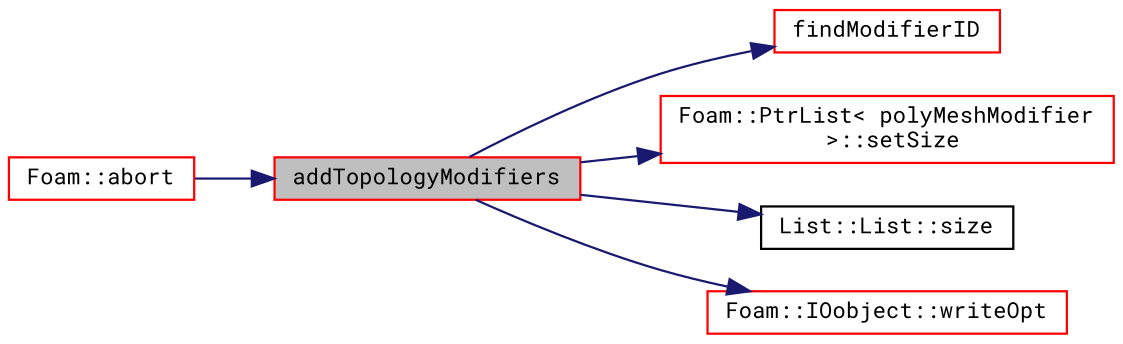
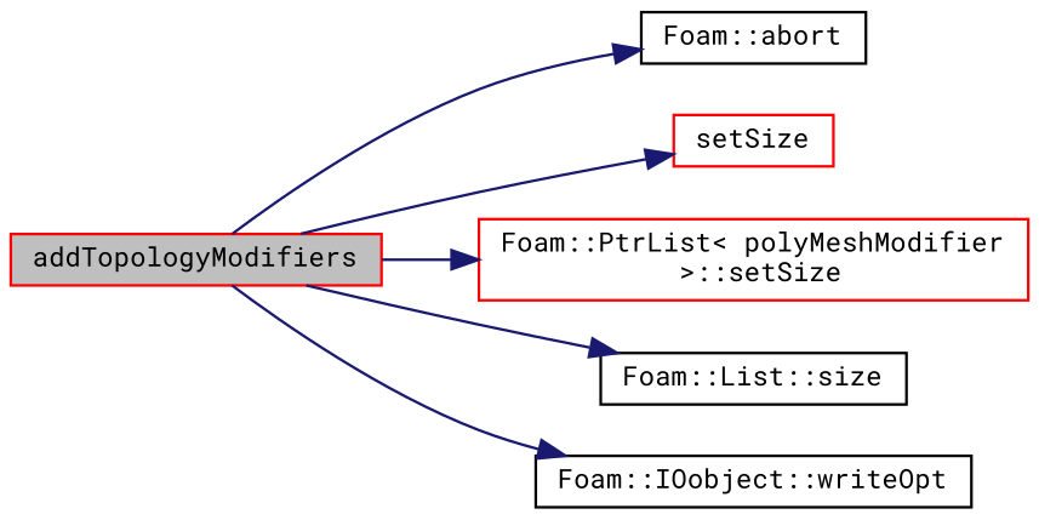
  digraph {
    fontname="Roboto Mono"
    rankdir=LR
    node [color=red fontname="Roboto Mono" fontsize=10 shape=record]
    edge [color=midnightblue fontname="Roboto Mono" fontsize=10 labelfontname=Helvetica labelfontsize=10 style=solid]
    n1 [fillcolor=grey75 fontcolor=black height=0.2 label=addTopologyModifiers style=filled width=0.4]
-   n2 [height=0.2 label="Foam::abort" width=0.4]
-   n3 [height=0.2 label=findModifierID width=0.4]
+   n2 [color=black height=0.2 label="Foam::abort" width=0.4]
+   n3 [height=0.2 label=setSize width=0.4]
    n4 [height=0.2 label="Foam::PtrList\< polyMeshModifier\l \>::setSize" width=0.4]
-   n5 [color=black height=0.2 label="List::List::size" width=0.4]
-   n6 [height=0.2 label="Foam::IOobject::writeOpt" width=0.4]
-   n2 -> n1
+   n5 [color=black height=0.2 label="Foam::List::size" width=0.4]
+   n6 [color=black height=0.2 label="Foam::IOobject::writeOpt" width=0.4]
+   n1 -> n2
    n1 -> n3
    n1 -> n4
    n1 -> n5
    n1 -> n6
  }
